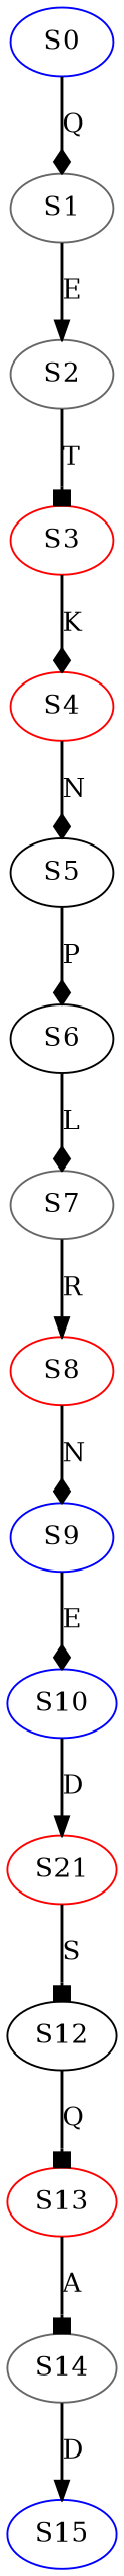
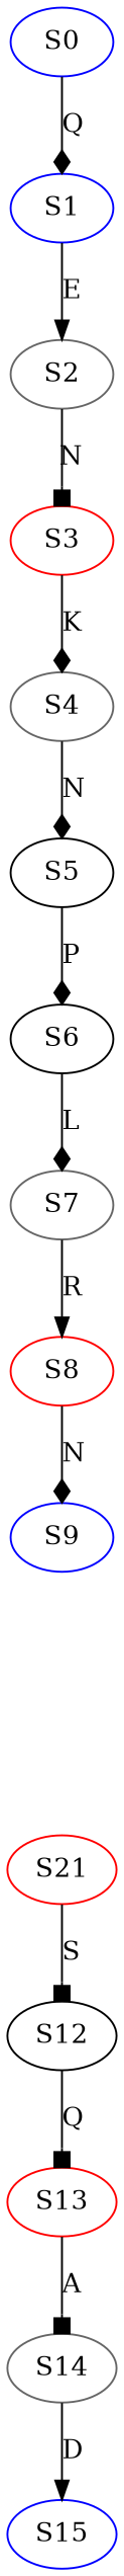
  strict digraph {
    fontname="DejaVu Serif"
    node [color=red fontname="DejaVu Serif"]
    edge [arrowhead=diamond fontname="DejaVu Serif"]
    S0 [color=blue]
-   S1 [color=gray40]
+   S1 [color=blue]
    S2 [color=gray40]
    S3
-   S4
+   S4 [color=gray40]
    S5 [color=black]
    S6 [color=black]
    S7 [color=gray40]
    S8
    S9 [color=blue]
-   S10 [color=blue]
    n12 [label=S21]
    S12 [color=black]
    S13
    S14 [color=gray40]
    S15 [color=blue]
    S0 -> S1 [label=Q]
    S1 -> S2 [arrowhead=normal label=E]
-   S2 -> S3 [arrowhead=box label=T]
+   S2 -> S3 [arrowhead=box label=N]
    S3 -> S4 [label=K]
    S4 -> S5 [label=N]
    S5 -> S6 [label=P]
    S6 -> S7 [label=L]
    S7 -> S8 [arrowhead=normal label=R]
    S8 -> S9 [label=N]
-   S9 -> S10 [label=E]
-   S10 -> n12 [arrowhead=normal label=D]
    n12 -> S12 [arrowhead=box label=S]
    S12 -> S13 [arrowhead=box label=Q]
    S13 -> S14 [arrowhead=box label=A]
    S14 -> S15 [arrowhead=normal label=D]
  }
